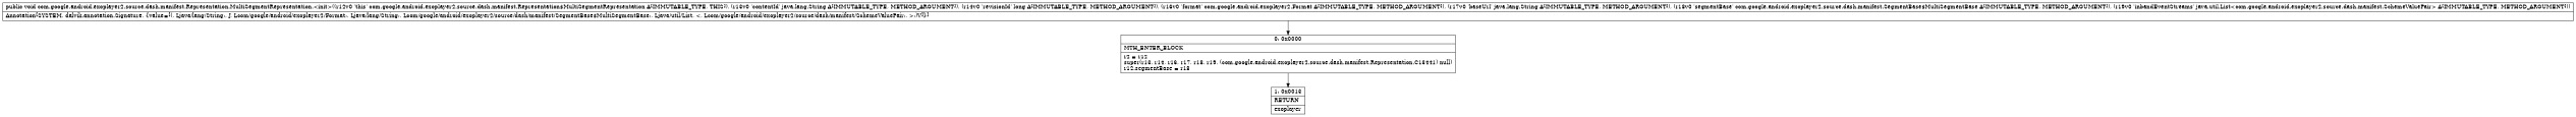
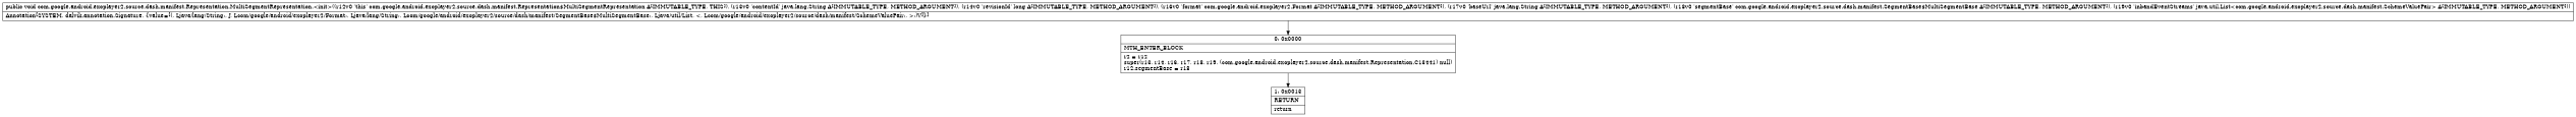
  digraph {
    node [shape=record]
    n1 [label="{0\:\ 0x0000|MTH_ENTER_BLOCK\l|r2 = r12\lsuper(r13, r14, r16, r17, r18, r19, (com.google.android.exoplayer2.source.dash.manifest.Representation.C13441) null)\lr12.segmentBase = r18\l}"]
-   n2 [label="{1\:\ 0x0013|RETURN\l|exoplayer\l}"]
+   n2 [label="{1\:\ 0x0013|RETURN\l|return\l}"]
    n3 [label="{public void com.google.android.exoplayer2.source.dash.manifest.Representation.MultiSegmentRepresentation.\<init\>((r12v0 'this' com.google.android.exoplayer2.source.dash.manifest.Representation$MultiSegmentRepresentation A[IMMUTABLE_TYPE, THIS]), (r13v0 'contentId' java.lang.String A[IMMUTABLE_TYPE, METHOD_ARGUMENT]), (r14v0 'revisionId' long A[IMMUTABLE_TYPE, METHOD_ARGUMENT]), (r16v0 'format' com.google.android.exoplayer2.Format A[IMMUTABLE_TYPE, METHOD_ARGUMENT]), (r17v0 'baseUrl' java.lang.String A[IMMUTABLE_TYPE, METHOD_ARGUMENT]), (r18v0 'segmentBase' com.google.android.exoplayer2.source.dash.manifest.SegmentBase$MultiSegmentBase A[IMMUTABLE_TYPE, METHOD_ARGUMENT]), (r19v0 'inbandEventStreams' java.util.List\<com.google.android.exoplayer2.source.dash.manifest.SchemeValuePair\> A[IMMUTABLE_TYPE, METHOD_ARGUMENT]))  | Annotation[SYSTEM, dalvik.annotation.Signature, \{value=[(, Ljava\/lang\/String;, J, Lcom\/google\/android\/exoplayer2\/Format;, Ljava\/lang\/String;, Lcom\/google\/android\/exoplayer2\/source\/dash\/manifest\/SegmentBase$MultiSegmentBase;, Ljava\/util\/List, \<, Lcom\/google\/android\/exoplayer2\/source\/dash\/manifest\/SchemeValuePair;, \>;)V]\}]\l}"]
    n1 -> n2
    n3 -> n1
  }
